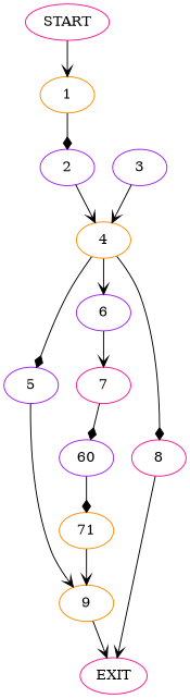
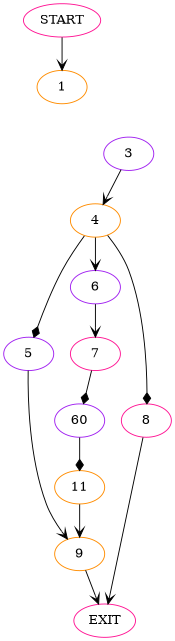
  digraph {
    node [color=purple]
    edge [arrowhead=vee]
    n1 [color=deeppink label=START]
    1 [color=darkorange]
-   2
    n4 [color=deeppink label=EXIT]
    4 [color=darkorange]
    3
    5
    6
    8 [color=deeppink]
    9 [color=darkorange]
    7 [color=deeppink]
    n12 [label=60]
-   11 [color=darkorange label=71]
+   11 [color=darkorange]
    n1 -> 1
-   1 -> 2 [arrowhead=diamond]
-   2 -> 4
    4 -> 5 [arrowhead=diamond]
    4 -> 6
    4 -> 8 [arrowhead=diamond]
    3 -> 4
    5 -> 9
    6 -> 7
    8 -> n4
    9 -> n4
    7 -> n12 [arrowhead=diamond]
    n12 -> 11 [arrowhead=diamond]
    11 -> 9
  }
